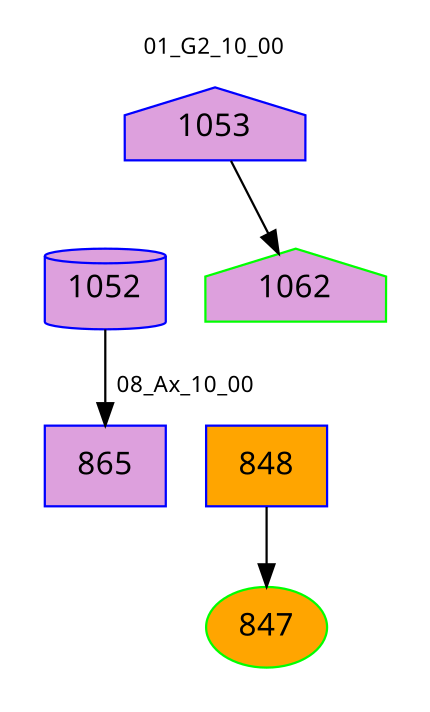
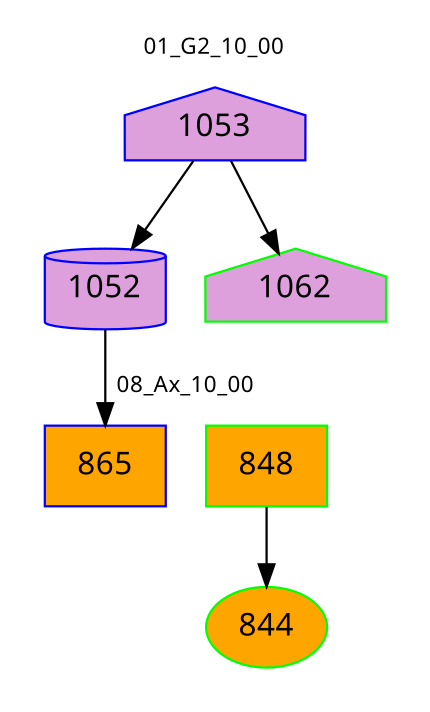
  digraph {
    fontname="Noto Sans"
    node [color=blue fillcolor=orange fontname="Noto Sans" shape=box style=filled]
    edge [color=black fontname="Noto Sans"]
-   n1 [label=848]
-   n2 [color=green label=847 shape=ellipse]
-   n3 [fillcolor=plum label=865]
+   n1 [color=green label=848]
+   n2 [color=green label=844 shape=ellipse]
+   n3 [label=865]
    n4 [fillcolor=plum label=1053 shape=house]
    n5 [fillcolor=plum label=1052 shape=cylinder]
    n6 [color=green fillcolor=plum label=1062 shape=house]
    subgraph cluster_1 {
      color=white
      fontsize=10
      label="08_Ax_10_00"
      n1
      n2
      n3
    }
    subgraph cluster_2 {
      color=white
      fontsize=10
      label="01_G2_10_00"
      n4
      n5
      n6
    }
    n1 -> n2
+   n4 -> n5
    n4 -> n6
    n5 -> n3
  }
